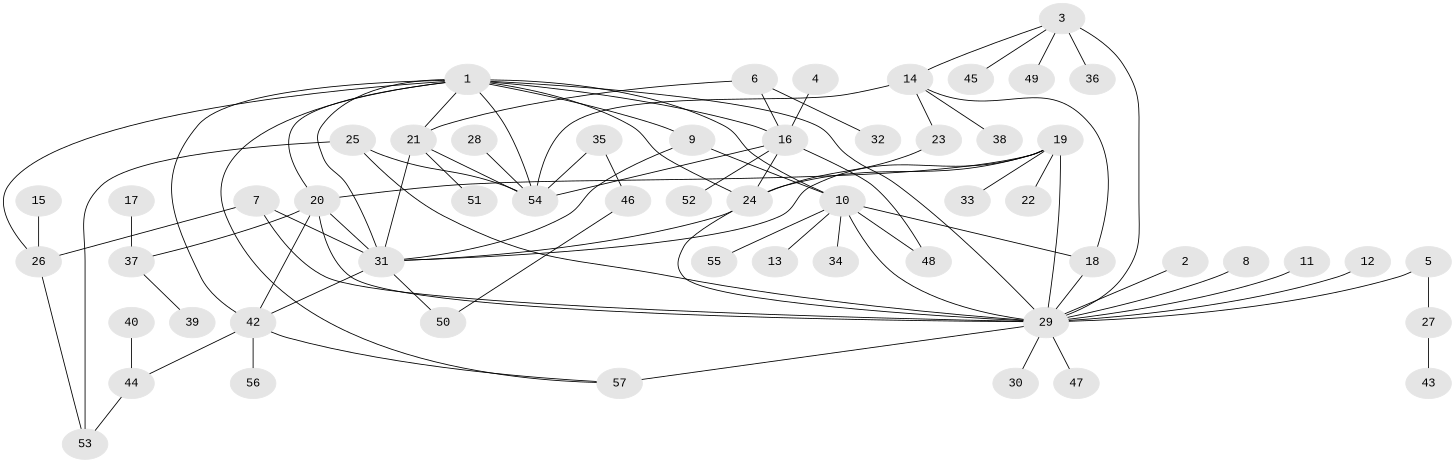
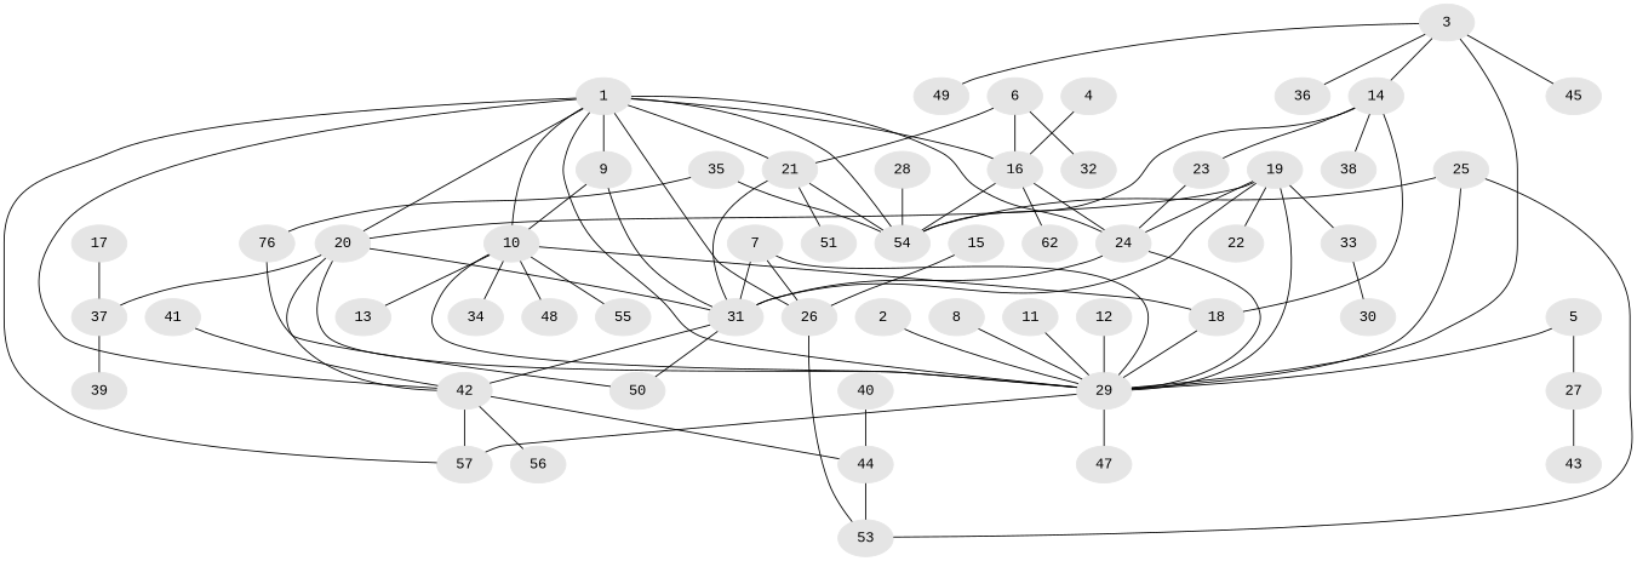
  graph {
    fontname="Liberation Mono"
    node [color=gray90 fontname="Liberation Mono" style=filled]
    edge [fontname="Liberation Mono" weight=1.0]
    1
    9
    10
    16
    20
    21
    24
    26
    29
    31
    42
    54
    57
    18
    13
    34
    48
    55
-   52
+   52 [label=62]
    37
    51
    53
    30
    47
    50
    44
    56
    2
    3
    14
    36
    45
    49
    23
    38
    4
    5
    27
    43
    6
    32
    7
    8
    11
    12
    15
    17
    39
    19
    22
    33
    25
    28
    35
-   46
+   46 [label=76]
    40
+   41
    1 -- 9
    1 -- 10
    1 -- 16
    1 -- 20
    1 -- 21
    1 -- 24
    1 -- 26
    1 -- 29
-   1 -- 31
    1 -- 42
    1 -- 54
    1 -- 57
    9 -- 10
    9 -- 31
    10 -- 29
    10 -- 18
    10 -- 13
    10 -- 34
    10 -- 48
    10 -- 55
    16 -- 24
    16 -- 54
-   16 -- 48
    16 -- 52
    20 -- 29
    20 -- 31
    20 -- 42
    20 -- 37
    21 -- 31
    21 -- 54
    21 -- 51
    24 -- 29
    24 -- 31
    26 -- 53
    29 -- 57 [weight=2.0]
-   29 -- 30
+   33 -- 30
    29 -- 47
    31 -- 42
    31 -- 50
    42 -- 57
    42 -- 44
    42 -- 56
    18 -- 29
    37 -- 39
    44 -- 53
    2 -- 29
    3 -- 29 [weight=2.0]
    3 -- 14
    3 -- 36
    3 -- 45
    3 -- 49
    14 -- 54
    14 -- 18
    14 -- 23
    14 -- 38
    23 -- 24
    4 -- 16
    5 -- 29
    5 -- 27
    27 -- 43
    6 -- 16
    6 -- 21
    6 -- 32
    7 -- 26
    7 -- 29
    7 -- 31
    8 -- 29
    11 -- 29
    12 -- 29
    15 -- 26
    17 -- 37
    19 -- 20
    19 -- 24
    19 -- 29
    19 -- 31
    19 -- 22
    19 -- 33
    25 -- 29
    25 -- 54
    25 -- 53
    28 -- 54
    35 -- 54
    35 -- 46
    46 -- 50
    40 -- 44
+   41 -- 42
  }
